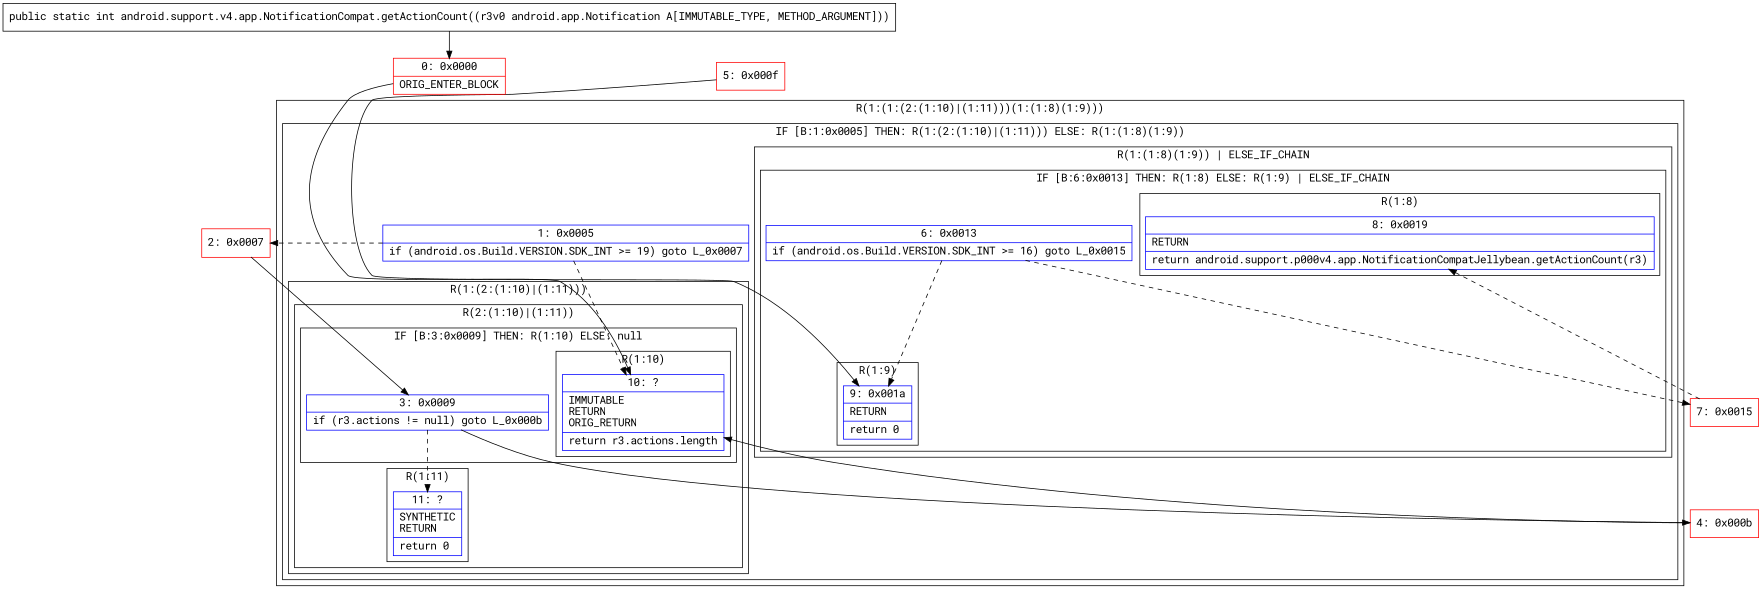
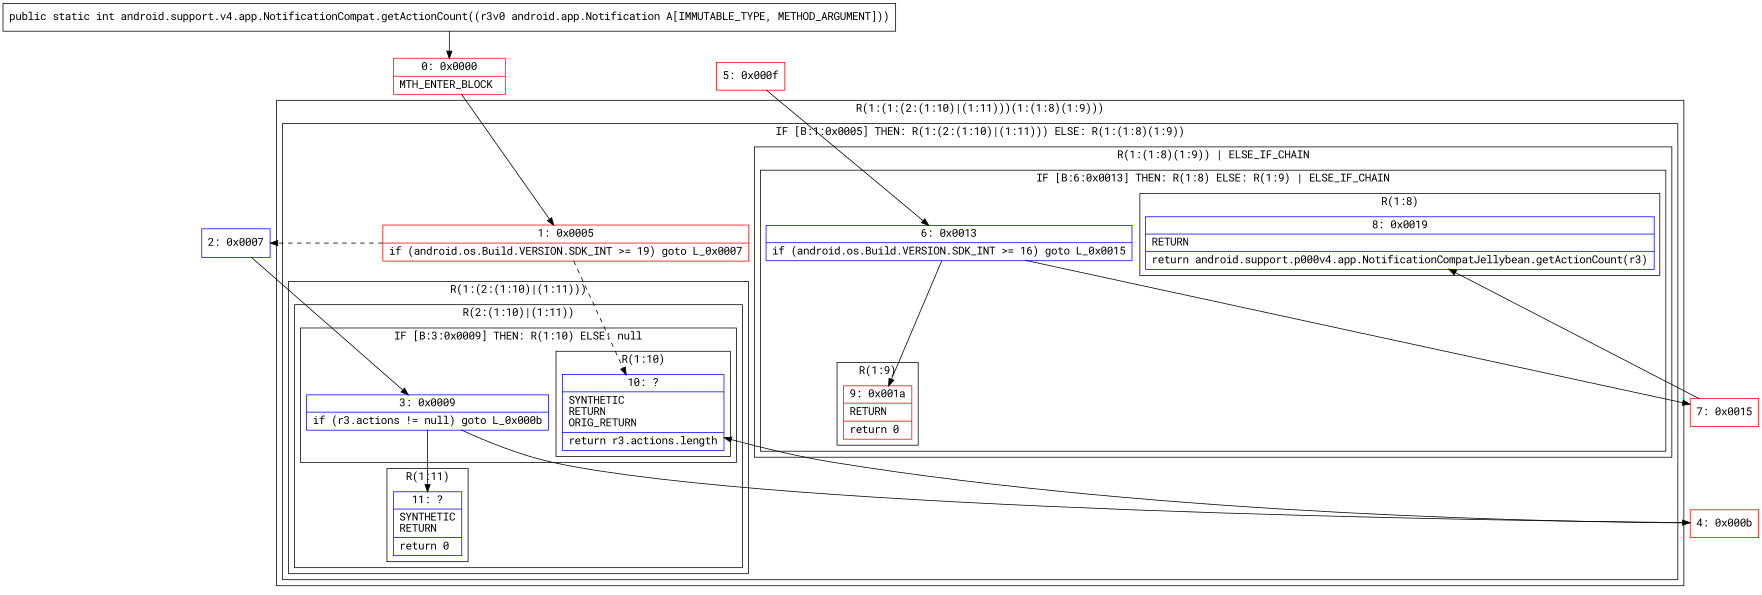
  digraph {
    fontname="Roboto Mono"
    node [color=blue fontname="Roboto Mono" shape=record]
    edge [fontname="Roboto Mono"]
-   n1 [label="{10\:\ ?|IMMUTABLE\lRETURN\lORIG_RETURN\l|return r3.actions.length\l}"]
+   n1 [label="{10\:\ ?|SYNTHETIC\lRETURN\lORIG_RETURN\l|return r3.actions.length\l}"]
    n2 [label="{3\:\ 0x0009|if (r3.actions != null) goto L_0x000b\l}"]
    n3 [label="{11\:\ ?|SYNTHETIC\lRETURN\l|return 0\l}"]
    n4 [label="{8\:\ 0x0019|RETURN\l|return android.support.p000v4.app.NotificationCompatJellybean.getActionCount(r3)\l}"]
-   n5 [label="{9\:\ 0x001a|RETURN\l|return 0\l}"]
+   n5 [color=red label="{9\:\ 0x001a|RETURN\l|return 0\l}"]
    n6 [label="{6\:\ 0x0013|if (android.os.Build.VERSION.SDK_INT \>= 16) goto L_0x0015\l}"]
-   n7 [label="{1\:\ 0x0005|if (android.os.Build.VERSION.SDK_INT \>= 19) goto L_0x0007\l}"]
+   n7 [color=red label="{1\:\ 0x0005|if (android.os.Build.VERSION.SDK_INT \>= 19) goto L_0x0007\l}"]
    n8 [color=red label="{4\:\ 0x000b}"]
    n9 [color=red label="{7\:\ 0x0015}"]
-   n10 [color=red label="{2\:\ 0x0007}"]
+   n10 [label="{2\:\ 0x0007}"]
    n11 [color=red label="{5\:\ 0x000f}"]
-   n12 [color=red label="{0\:\ 0x0000|ORIG_ENTER_BLOCK\l}"]
+   n12 [color=red label="{0\:\ 0x0000|MTH_ENTER_BLOCK\l}"]
    n13 [label="{public static int android.support.v4.app.NotificationCompat.getActionCount((r3v0 android.app.Notification A[IMMUTABLE_TYPE, METHOD_ARGUMENT])) }" color=""]
    subgraph cluster_1 {
      label="R(1:(1:(2:(1:10)|(1:11)))(1:(1:8)(1:9)))"
      subgraph cluster_2 {
        label="IF [B:1:0x0005] THEN: R(1:(2:(1:10)|(1:11))) ELSE: R(1:(1:8)(1:9))"
        n7
        subgraph cluster_3 {
          label="R(1:(2:(1:10)|(1:11)))"
          subgraph cluster_4 {
            label="R(2:(1:10)|(1:11))"
            subgraph cluster_5 {
              label="IF [B:3:0x0009] THEN: R(1:10) ELSE: null"
              n2
              subgraph cluster_6 {
                label="R(1:10)"
                n1
              }
            }
            subgraph cluster_7 {
              label="R(1:11)"
              n3
            }
          }
        }
        subgraph cluster_8 {
          label="R(1:(1:8)(1:9)) | ELSE_IF_CHAIN\l"
          subgraph cluster_9 {
            label="IF [B:6:0x0013] THEN: R(1:8) ELSE: R(1:9) | ELSE_IF_CHAIN\l"
            n6
            subgraph cluster_10 {
              label="R(1:8)"
              n4
            }
            subgraph cluster_11 {
              label="R(1:9)"
              n5
            }
          }
        }
      }
    }
-   n2 -> n3 [style=dashed]
+   n2 -> n3 [style=solid]
    n2 -> n8
-   n6 -> n5 [style=dashed]
-   n6 -> n9 [style=dashed]
+   n6 -> n5 [style=solid]
+   n6 -> n9
    n7 -> n1 [style=dashed]
    n7 -> n10 [style=dashed]
    n8 -> n1
-   n9 -> n4 [style=dashed]
+   n9 -> n4
    n10 -> n2
-   n11 -> n5
-   n12 -> n1
+   n11 -> n6
+   n12 -> n7
    n13 -> n12
  }
